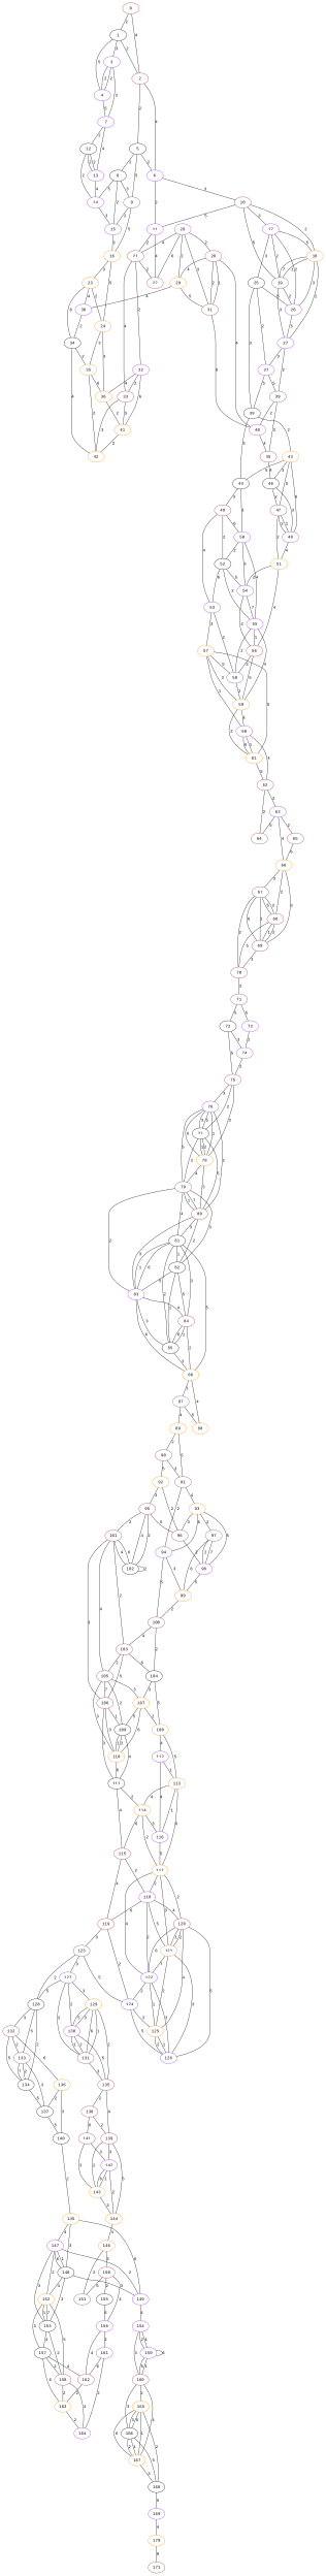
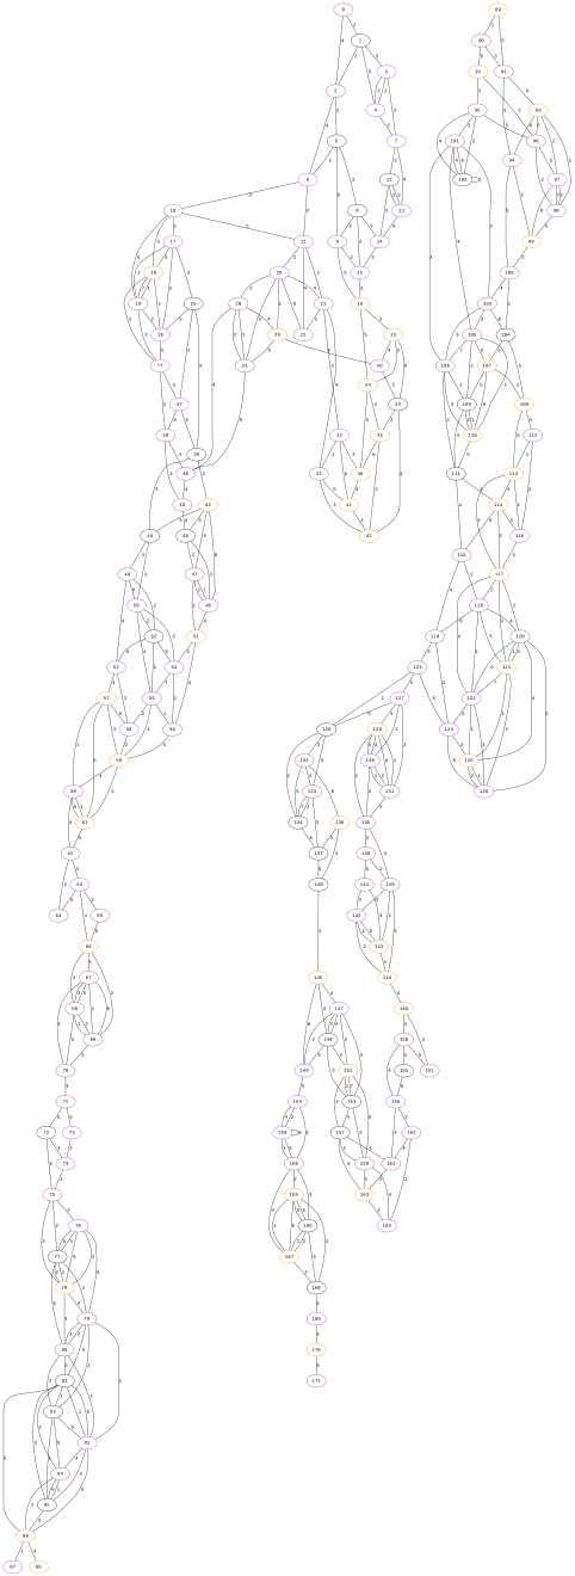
  graph {
    fontname="Liberation Mono"
    node [color=brown fontname="Liberation Mono" weight=1]
    edge [fontname="Liberation Mono"]
    1 [color=black]
    0
    2
    3 [color=purple]
    4 [color=purple]
    5 [color=black]
    6 [color=purple]
    7 [color=purple]
    8 [color=black]
    9
    10
    11 [color=purple]
    12 [color=black]
    13 [color=purple]
    14 [color=purple]
    15 [color=purple]
    16 [color=darkorange]
    17 [color=purple]
    18 [color=darkorange]
    19
    20 [color=purple]
    21
    22
    23 [color=darkorange]
    24 [color=darkorange]
    25 [color=black]
    26 [color=purple]
    27 [color=purple]
    28
    29 [color=darkorange]
    31
    32 [color=purple]
    33
    30 [color=purple]
    34 [color=black]
    35 [color=darkorange]
    36 [color=darkorange]
    37 [color=purple]
    38 [color=black]
    39
    40 [color=purple]
    41 [color=darkorange]
    42 [color=darkorange]
    43 [color=darkorange]
    44 [color=black]
    45
    46 [color=black]
    47
    48 [color=purple]
    49
    50 [color=purple]
    51 [color=darkorange]
    52 [color=black]
    53 [color=purple]
    54 [color=purple]
    55 [color=purple]
    56
    57 [color=darkorange]
    58 [color=purple]
    59 [color=darkorange]
    60 [color=purple]
    61 [color=darkorange]
    62
    63 [color=purple]
    64
    65
    66 [color=darkorange]
    67
    68
    69
    70
    71
    72 [color=black]
    73 [color=purple]
    74 [color=purple]
    75
    76 [color=purple]
    77 [color=black]
    78 [color=darkorange]
    79
    80
    81 [color=black]
    82 [color=black]
    83 [color=purple]
    84
    85 [color=black]
    86 [color=darkorange]
    87 [color=purple]
    88 [color=darkorange]
    89 [color=darkorange]
    90
    91
    92 [color=darkorange]
    93 [color=darkorange]
    94 [color=purple]
    95
    96
    97 [color=purple]
    98 [color=purple]
    99 [color=darkorange]
    100
    101
    102 [color=black weight=2]
    103
    104 [color=black]
    105
    106
    107 [color=darkorange]
    108 [color=darkorange]
    109 [color=black]
    110 [color=darkorange]
    111 [color=black]
    112 [color=purple]
    113 [color=darkorange]
    114 [color=darkorange]
    115
    116 [color=purple]
    117 [color=darkorange]
    118 [color=purple]
    119
    120
    121 [color=darkorange]
    122 [color=purple]
    123
    124 [color=purple]
    125 [color=darkorange]
    126 [color=purple]
    127 [color=purple]
    128 [color=black]
    129 [color=darkorange]
    130 [color=purple]
    131
    132
    133
    134 [color=black]
    135
    136 [color=darkorange]
    137 [color=black]
    138
    139
    140 [color=black]
    141
    142 [color=purple]
    143 [color=darkorange]
    144 [color=darkorange]
    145 [color=darkorange]
    146 [color=darkorange]
    147 [color=purple]
    148 [color=black]
    149 [color=purple]
    150
    151
    152 [color=darkorange]
    153 [color=black]
    154 [color=purple]
    155 [color=black]
    156 [color=purple]
    157 [color=black]
    158
    159 [color=purple weight=2]
    160
    161 [color=purple]
    162
    163 [color=darkorange]
    164 [color=purple]
    165 [color=darkorange]
    166 [color=black]
    167 [color=darkorange]
    168 [color=black]
    169 [color=purple]
    170 [color=darkorange]
    171 [weight=4]
    1 -- 2 [label=2]
    1 -- 3 [label=3]
    1 -- 4 [label=5]
    0 -- 1 [label=2]
    0 -- 2 [label=4]
    2 -- 5 [label=2]
    2 -- 6 [label=4]
    3 -- 4 [label=2]
    3 -- 4 [label=2]
    3 -- 7 [label=3]
    4 -- 7 [label=5]
    5 -- 6 [label=2]
    5 -- 8 [label=2]
    5 -- 9 [label=5]
    6 -- 10 [label=3]
    6 -- 11 [label=2]
    7 -- 12 [label=2]
    7 -- 13 [label=4]
    8 -- 9 [label=3]
    8 -- 14 [label=5]
    8 -- 15 [label=2]
    9 -- 15 [label=2]
    9 -- 16 [label=5]
    10 -- 11 [label=5]
    10 -- 17 [label=3]
    10 -- 18 [label=2]
    10 -- 19 [label=5]
+   11 -- 20 [label=2]
    11 -- 21 [label=2]
    11 -- 22 [label=4]
    12 -- 13 [label=2]
    12 -- 13 [label=2]
    12 -- 14 [label=2]
    13 -- 14 [label=4]
    14 -- 15 [label=3]
    15 -- 16 [label=3]
    16 -- 23 [label=3]
    16 -- 24 [label=5]
    17 -- 18 [label=5]
    17 -- 19 [label=2]
    17 -- 25 [label=3]
    17 -- 26 [label=2]
    18 -- 19 [label=1]
    18 -- 19 [label=7]
    18 -- 26 [label=3]
    18 -- 27 [label=2]
    19 -- 26 [label=2]
    19 -- 27 [label=3]
    20 -- 21 [label=4]
    20 -- 22 [label=6]
    20 -- 28 [label=2]
    20 -- 29 [label=2]
    20 -- 31 [label=3]
    21 -- 22 [label=2]
    21 -- 32 [label=2]
    21 -- 33 [label=4]
    23 -- 24 [label=2]
    23 -- 30 [label=4]
    23 -- 34 [label=6]
    24 -- 35 [label=3]
    24 -- 36 [label=3]
    25 -- 26 [label=5]
    25 -- 37 [label=2]
    25 -- 38 [label=3]
    26 -- 27 [label=5]
    27 -- 37 [label=3]
    27 -- 39 [label=2]
    28 -- 29 [label=4]
    28 -- 31 [label=2]
    28 -- 31 [label=1]
    28 -- 40 [label=4]
    29 -- 31 [label=5]
    29 -- 30 [label=4]
    31 -- 40 [label=6]
    32 -- 33 [label=2]
    32 -- 36 [label=4]
    32 -- 41 [label=6]
    33 -- 41 [label=5]
    33 -- 42 [label=3]
    30 -- 34 [label=2]
    34 -- 35 [label=2]
    34 -- 42 [label=4]
    35 -- 36 [label=6]
    35 -- 42 [label=2]
    36 -- 41 [label=2]
    37 -- 38 [label=5]
    37 -- 39 [label=5]
    38 -- 43 [label=2]
    38 -- 44 [label=3]
    39 -- 40 [label=2]
    39 -- 45 [label=2]
    40 -- 45 [label=4]
    41 -- 42 [label=2]
    43 -- 44 [label=5]
    43 -- 46 [label=3]
    43 -- 47 [label=5]
    43 -- 48 [label=6]
    44 -- 49 [label=3]
    44 -- 50 [label=3]
    45 -- 46 [label=4]
    46 -- 47 [label=2]
    46 -- 48 [label=3]
    47 -- 48 [label=1]
    47 -- 48 [label=2]
    47 -- 51 [label=2]
    48 -- 51 [label=4]
    49 -- 50 [label=6]
    49 -- 52 [label=2]
    49 -- 53 [label=4]
    50 -- 52 [label=2]
    50 -- 54 [label=3]
    50 -- 55 [label=4]
    51 -- 54 [label=2]
    51 -- 56 [label=4]
    52 -- 53 [label=6]
    52 -- 54 [label=5]
    52 -- 55 [label=2]
    53 -- 57 [label=3]
    53 -- 58 [label=2]
    54 -- 55 [label=7]
    54 -- 56 [label=2]
    55 -- 56 [label=1]
    55 -- 58 [label=2]
    55 -- 59 [label=4]
-   56 -- 58 [label=3]
    56 -- 59 [label=5]
    57 -- 58 [label=5]
    57 -- 59 [label=3]
    57 -- 60 [label=1]
    57 -- 61 [label=5]
    58 -- 59 [label=2]
    59 -- 60 [label=4]
    59 -- 61 [label=2]
    60 -- 61 [label=6]
    60 -- 61 [label=1]
    60 -- 62 [label=4]
    61 -- 62 [label=5]
    62 -- 63 [label=3]
    62 -- 64 [label=2]
    63 -- 64 [label=5]
    63 -- 65 [label=2]
    63 -- 66 [label=4]
    65 -- 66 [label=6]
    66 -- 67 [label=3]
    66 -- 68 [label=2]
    66 -- 69 [label=3]
    67 -- 68 [label=5]
    67 -- 68 [label=3]
    67 -- 69 [label=6]
    67 -- 69 [label=1]
    67 -- 70 [label=2]
    68 -- 69 [label=1]
    68 -- 69 [label=2]
    68 -- 70 [label=5]
    69 -- 70 [label=3]
    70 -- 71 [label=3]
    71 -- 72 [label=5]
    71 -- 73 [label=5]
    72 -- 74 [label=3]
    72 -- 75 [label=5]
    73 -- 74 [label=2]
    74 -- 75 [label=2]
    75 -- 76 [label=3]
    75 -- 77 [label=2]
    75 -- 78 [label=3]
    76 -- 77 [label=3]
    76 -- 77 [label=5]
    76 -- 78 [label=1]
    76 -- 78 [label=6]
    76 -- 79 [label=5]
-   76 -- 80 [label=2]
    77 -- 78 [label=2]
    77 -- 78 [label=1]
    77 -- 79 [label=2]
    77 -- 80 [label=5]
    78 -- 79 [label=4]
    78 -- 80 [label=3]
    79 -- 80 [label=7]
    79 -- 80 [label=1]
    79 -- 81 [label=4]
    79 -- 82 [label=3]
    79 -- 83 [label=2]
    80 -- 81 [label=3]
    80 -- 82 [label=2]
    80 -- 83 [label=3]
    81 -- 82 [label=1]
    81 -- 83 [label=6]
    81 -- 83 [label=1]
    81 -- 84 [label=3]
    81 -- 85 [label=2]
    81 -- 86 [label=5]
    82 -- 83 [label=5]
    82 -- 84 [label=5]
    82 -- 85 [label=1]
    83 -- 84 [label=4]
    83 -- 85 [label=3]
    83 -- 86 [label=6]
    84 -- 85 [label=1]
    84 -- 85 [label=6]
    84 -- 86 [label=2]
    85 -- 86 [label=3]
    86 -- 87 [label=1]
    86 -- 88 [label=4]
-   87 -- 88 [label=5]
-   87 -- 89 [label=4]
    89 -- 90 [label=2]
    89 -- 91 [label=5]
    90 -- 91 [label=3]
    90 -- 92 [label=5]
    91 -- 93 [label=4]
    91 -- 94 [label=2]
    92 -- 95 [label=3]
    92 -- 96 [label=2]
    93 -- 94 [label=6]
    93 -- 96 [label=3]
    93 -- 97 [label=2]
    93 -- 98 [label=5]
    94 -- 99 [label=3]
    94 -- 100 [label=5]
    95 -- 96 [label=5]
    95 -- 101 [label=2]
    95 -- 102 [label=2]
    95 -- 102 [label=4]
+   96 -- 97 [label=5]
    96 -- 98 [label=2]
    97 -- 98 [label=7]
    97 -- 98 [label=2]
    97 -- 99 [label=8]
    98 -- 99 [label=5]
    99 -- 100 [label=2]
    100 -- 103 [label=4]
    100 -- 104 [label=2]
    101 -- 102 [label=4]
    101 -- 102 [label=6]
    101 -- 103 [label=2]
    101 -- 105 [label=4]
    101 -- 106 [label=3]
    102 -- 102 [label=2]
    103 -- 104 [label=6]
    103 -- 105 [label=2]
    103 -- 106 [label=5]
    104 -- 107 [label=3]
    104 -- 108 [label=5]
    105 -- 106 [label=7]
    105 -- 107 [label=3]
    105 -- 109 [label=2]
    105 -- 110 [label=3]
    106 -- 109 [label=1]
    106 -- 110 [label=3]
    106 -- 111 [label=3]
    107 -- 108 [label=2]
    107 -- 109 [label=5]
    107 -- 110 [label=6]
    108 -- 112 [label=4]
    108 -- 113 [label=5]
    109 -- 110 [label=1]
    109 -- 110 [label=2]
    109 -- 111 [label=4]
    110 -- 111 [label=6]
    111 -- 114 [label=2]
    111 -- 115 [label=4]
    112 -- 113 [label=1]
    112 -- 116 [label=4]
    113 -- 114 [label=4]
    113 -- 116 [label=1]
    113 -- 117 [label=6]
    114 -- 115 [label=6]
    114 -- 116 [label=3]
    114 -- 117 [label=2]
    115 -- 118 [label=2]
    115 -- 119 [label=4]
    116 -- 117 [label=5]
    117 -- 118 [label=2]
    117 -- 120 [label=2]
    117 -- 121 [label=3]
    117 -- 122 [label=4]
    118 -- 119 [label=6]
    118 -- 120 [label=4]
    118 -- 121 [label=5]
    118 -- 122 [label=2]
    119 -- 123 [label=3]
    119 -- 124 [label=2]
    120 -- 121 [label=2]
    120 -- 121 [label=1]
    120 -- 122 [label=6]
    120 -- 125 [label=4]
    120 -- 126 [label=5]
    121 -- 122 [label=7]
    121 -- 125 [label=2]
    121 -- 126 [label=3]
    122 -- 124 [label=2]
    122 -- 125 [label=1]
    122 -- 126 [label=3]
    123 -- 124 [label=5]
    123 -- 127 [label=3]
    123 -- 128 [label=2]
    124 -- 125 [label=3]
    124 -- 126 [label=5]
    125 -- 126 [label=1]
    125 -- 126 [label=2]
    127 -- 128 [label=5]
    127 -- 129 [label=3]
    127 -- 130 [label=2]
    127 -- 131 [label=3]
    128 -- 132 [label=3]
    128 -- 133 [label=5]
    128 -- 134 [label=2]
    129 -- 130 [label=5]
    129 -- 130 [label=3]
    129 -- 131 [label=6]
    129 -- 131 [label=1]
    129 -- 135 [label=2]
    130 -- 131 [label=1]
    130 -- 131 [label=2]
    130 -- 135 [label=5]
    131 -- 135 [label=3]
    132 -- 133 [label=2]
    132 -- 134 [label=5]
    132 -- 136 [label=6]
    133 -- 134 [label=7]
    133 -- 134 [label=2]
    133 -- 137 [label=3]
    134 -- 137 [label=5]
    135 -- 138 [label=2]
    135 -- 139 [label=4]
    136 -- 137 [label=2]
    136 -- 140 [label=3]
    137 -- 140 [label=5]
    138 -- 139 [label=2]
    138 -- 141 [label=6]
    139 -- 142 [label=3]
    139 -- 143 [label=2]
    139 -- 144 [label=5]
    140 -- 145 [label=2]
    141 -- 142 [label=3]
    141 -- 143 [label=3]
    142 -- 143 [label=6]
    142 -- 143 [label=1]
    142 -- 144 [label=2]
    143 -- 144 [label=3]
    144 -- 146 [label=4]
    145 -- 147 [label=4]
    145 -- 148 [label=3]
    145 -- 149 [label=6]
    146 -- 150 [label=3]
    146 -- 151 [label=2]
    147 -- 148 [label=1]
    147 -- 148 [label=6]
    147 -- 149 [label=2]
    147 -- 152 [label=2]
    147 -- 153 [label=3]
    148 -- 149 [label=3]
    148 -- 152 [label=4]
    148 -- 153 [label=3]
    149 -- 154 [label=4]
    150 -- 151 [label=5]
    150 -- 155 [label=2]
    150 -- 156 [label=4]
    152 -- 153 [label=7]
    152 -- 153 [label=1]
    152 -- 157 [label=3]
    152 -- 158 [label=5]
    153 -- 157 [label=4]
    153 -- 158 [label=2]
    154 -- 159 [label=2]
    154 -- 159 [label=4]
    154 -- 160 [label=3]
    155 -- 156 [label=6]
    156 -- 161 [label=2]
    156 -- 162 [label=4]
    157 -- 158 [label=2]
    157 -- 162 [label=4]
    157 -- 163 [label=6]
    158 -- 163 [label=2]
    158 -- 164 [label=4]
    159 -- 159 [label=6]
    159 -- 160 [label=5]
    159 -- 160 [label=1]
    160 -- 165 [label=2]
    160 -- 166 [label=3]
    160 -- 167 [label=4]
    161 -- 162 [label=6]
    161 -- 164 [label=2]
    162 -- 163 [label=2]
    163 -- 164 [label=2]
    165 -- 166 [label=3]
    165 -- 166 [label=5]
    165 -- 167 [label=1]
    165 -- 167 [label=6]
    165 -- 168 [label=2]
    166 -- 167 [label=2]
    166 -- 167 [label=1]
    166 -- 168 [label=5]
    167 -- 168 [label=3]
    168 -- 169 [label=5]
    169 -- 170 [label=4]
    170 -- 171 [label=8]
  }
